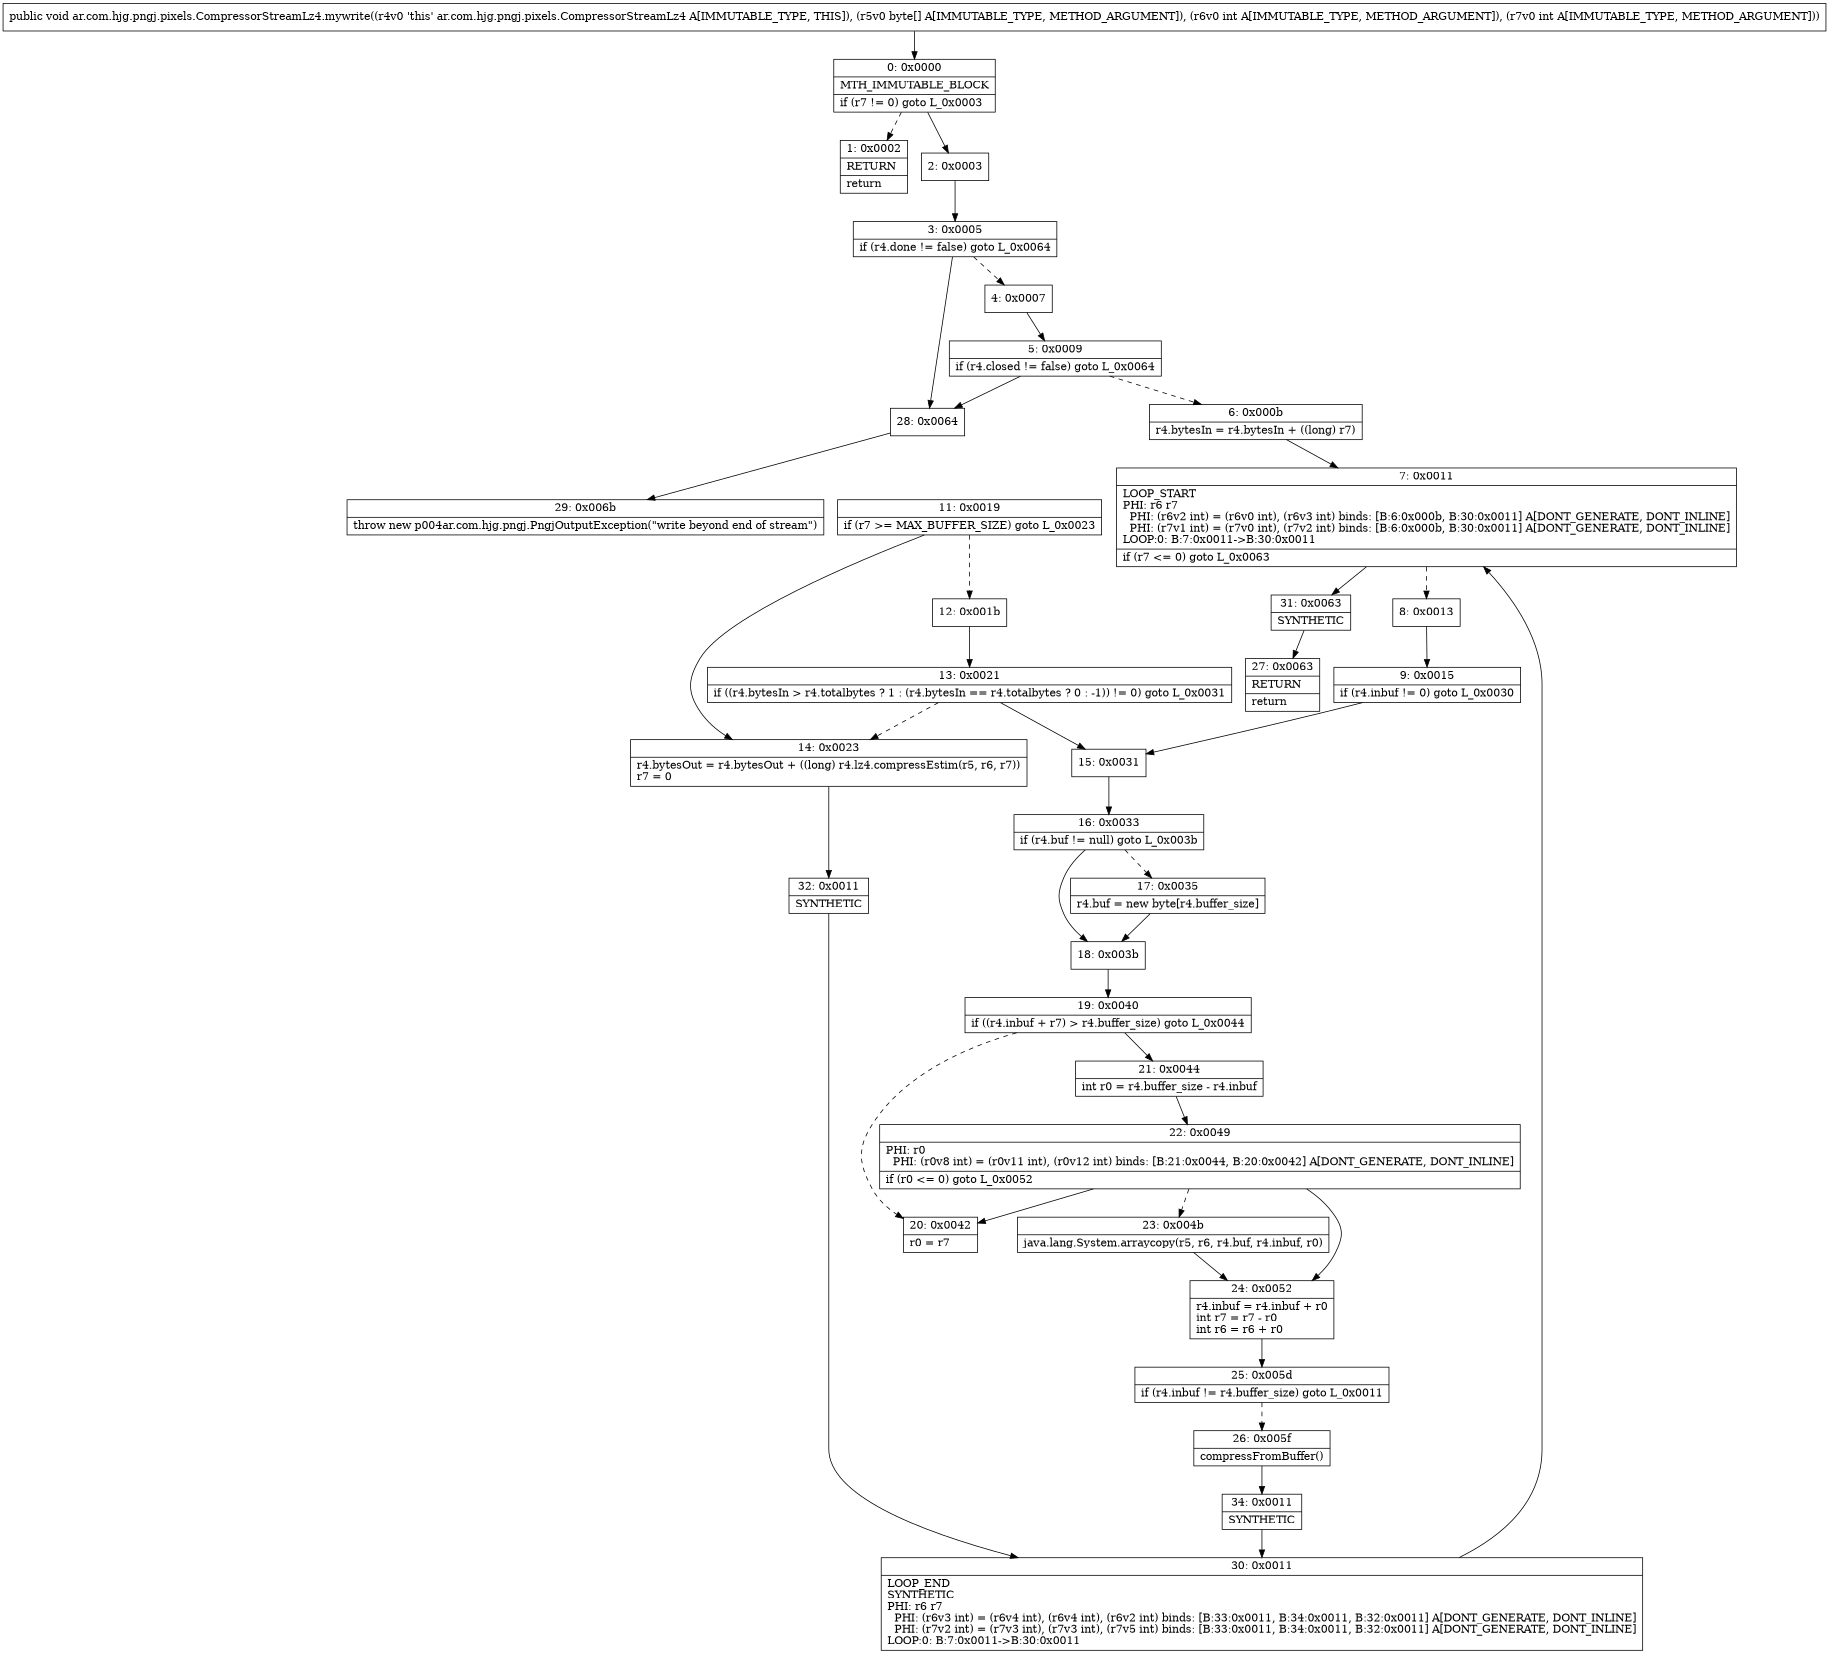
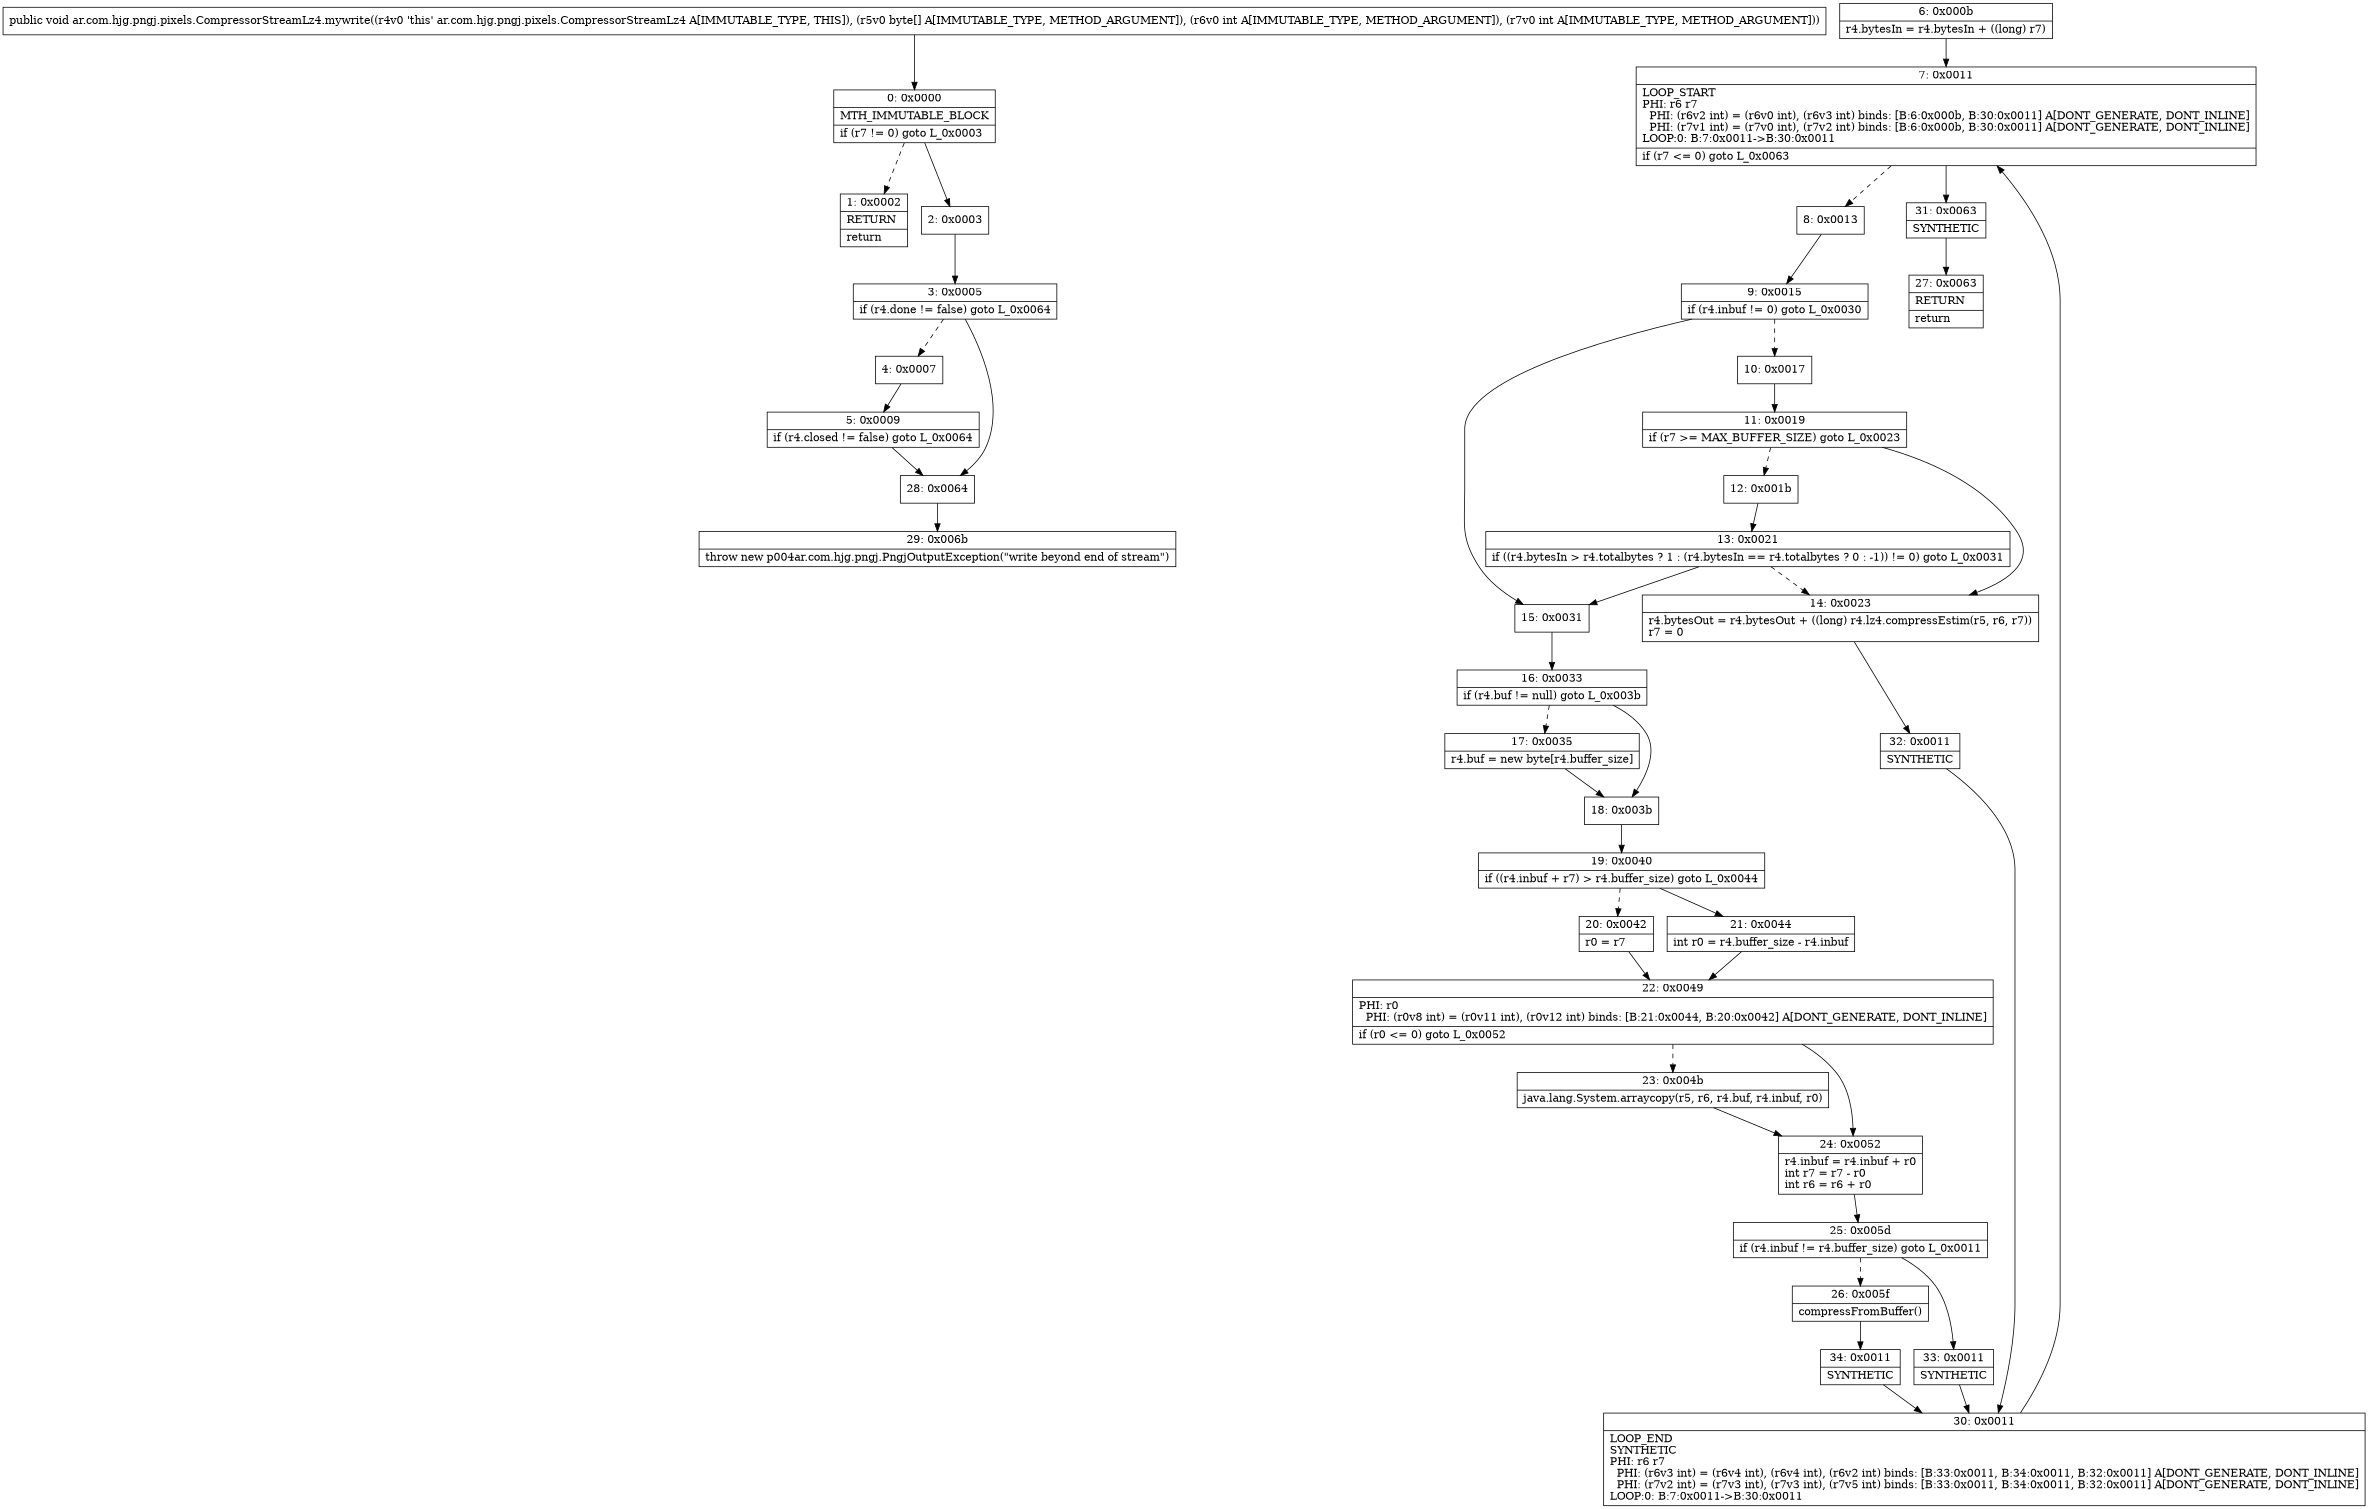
  digraph {
    node [shape=record]
    n1 [label="{0\:\ 0x0000|MTH_IMMUTABLE_BLOCK\l|if (r7 != 0) goto L_0x0003\l}"]
    n2 [label="{1\:\ 0x0002|RETURN\l|return\l}"]
    n3 [label="{2\:\ 0x0003}"]
    n4 [label="{3\:\ 0x0005|if (r4.done != false) goto L_0x0064\l}"]
    n5 [label="{4\:\ 0x0007}"]
    n6 [label="{28\:\ 0x0064}"]
    n7 [label="{5\:\ 0x0009|if (r4.closed != false) goto L_0x0064\l}"]
    n8 [label="{29\:\ 0x006b|throw new p004ar.com.hjg.pngj.PngjOutputException(\"write beyond end of stream\")\l}"]
    n9 [label="{6\:\ 0x000b|r4.bytesIn = r4.bytesIn + ((long) r7)\l}"]
    n10 [label="{7\:\ 0x0011|LOOP_START\lPHI: r6 r7 \l  PHI: (r6v2 int) = (r6v0 int), (r6v3 int) binds: [B:6:0x000b, B:30:0x0011] A[DONT_GENERATE, DONT_INLINE]\l  PHI: (r7v1 int) = (r7v0 int), (r7v2 int) binds: [B:6:0x000b, B:30:0x0011] A[DONT_GENERATE, DONT_INLINE]\lLOOP:0: B:7:0x0011\-\>B:30:0x0011\l|if (r7 \<= 0) goto L_0x0063\l}"]
    n11 [label="{8\:\ 0x0013}"]
    n12 [label="{31\:\ 0x0063|SYNTHETIC\l}"]
    n13 [label="{9\:\ 0x0015|if (r4.inbuf != 0) goto L_0x0030\l}"]
    n14 [label="{27\:\ 0x0063|RETURN\l|return\l}"]
+   n15 [label="{10\:\ 0x0017}"]
    n16 [label="{15\:\ 0x0031}"]
    n17 [label="{11\:\ 0x0019|if (r7 \>= MAX_BUFFER_SIZE) goto L_0x0023\l}"]
    n18 [label="{16\:\ 0x0033|if (r4.buf != null) goto L_0x003b\l}"]
    n19 [label="{12\:\ 0x001b}"]
    n20 [label="{14\:\ 0x0023|r4.bytesOut = r4.bytesOut + ((long) r4.lz4.compressEstim(r5, r6, r7))\lr7 = 0\l}"]
    n21 [label="{13\:\ 0x0021|if ((r4.bytesIn \> r4.totalbytes ? 1 : (r4.bytesIn == r4.totalbytes ? 0 : \-1)) != 0) goto L_0x0031\l}"]
    n22 [label="{32\:\ 0x0011|SYNTHETIC\l}"]
    n23 [label="{30\:\ 0x0011|LOOP_END\lSYNTHETIC\lPHI: r6 r7 \l  PHI: (r6v3 int) = (r6v4 int), (r6v4 int), (r6v2 int) binds: [B:33:0x0011, B:34:0x0011, B:32:0x0011] A[DONT_GENERATE, DONT_INLINE]\l  PHI: (r7v2 int) = (r7v3 int), (r7v3 int), (r7v5 int) binds: [B:33:0x0011, B:34:0x0011, B:32:0x0011] A[DONT_GENERATE, DONT_INLINE]\lLOOP:0: B:7:0x0011\-\>B:30:0x0011\l}"]
    n24 [label="{17\:\ 0x0035|r4.buf = new byte[r4.buffer_size]\l}"]
    n25 [label="{18\:\ 0x003b}"]
    n26 [label="{19\:\ 0x0040|if ((r4.inbuf + r7) \> r4.buffer_size) goto L_0x0044\l}"]
    n27 [label="{20\:\ 0x0042|r0 = r7\l}"]
    n28 [label="{21\:\ 0x0044|int r0 = r4.buffer_size \- r4.inbuf\l}"]
    n29 [label="{22\:\ 0x0049|PHI: r0 \l  PHI: (r0v8 int) = (r0v11 int), (r0v12 int) binds: [B:21:0x0044, B:20:0x0042] A[DONT_GENERATE, DONT_INLINE]\l|if (r0 \<= 0) goto L_0x0052\l}"]
    n30 [label="{23\:\ 0x004b|java.lang.System.arraycopy(r5, r6, r4.buf, r4.inbuf, r0)\l}"]
    n31 [label="{24\:\ 0x0052|r4.inbuf = r4.inbuf + r0\lint r7 = r7 \- r0\lint r6 = r6 + r0\l}"]
    n32 [label="{25\:\ 0x005d|if (r4.inbuf != r4.buffer_size) goto L_0x0011\l}"]
    n33 [label="{26\:\ 0x005f|compressFromBuffer()\l}"]
+   n34 [label="{33\:\ 0x0011|SYNTHETIC\l}"]
    n35 [label="{34\:\ 0x0011|SYNTHETIC\l}"]
    n36 [label="{public void ar.com.hjg.pngj.pixels.CompressorStreamLz4.mywrite((r4v0 'this' ar.com.hjg.pngj.pixels.CompressorStreamLz4 A[IMMUTABLE_TYPE, THIS]), (r5v0 byte[] A[IMMUTABLE_TYPE, METHOD_ARGUMENT]), (r6v0 int A[IMMUTABLE_TYPE, METHOD_ARGUMENT]), (r7v0 int A[IMMUTABLE_TYPE, METHOD_ARGUMENT])) }"]
    n1 -> n2 [style=dashed]
    n1 -> n3
    n3 -> n4
    n4 -> n5 [style=dashed]
    n4 -> n6
    n5 -> n7
    n6 -> n8
    n7 -> n6
-   n7 -> n9 [style=dashed]
    n9 -> n10
    n10 -> n11 [style=dashed]
    n10 -> n12
    n11 -> n13
    n12 -> n14
+   n13 -> n15 [style=dashed]
    n13 -> n16
+   n15 -> n17
    n16 -> n18
    n17 -> n19 [style=dashed]
    n17 -> n20
    n18 -> n24 [style=dashed]
    n18 -> n25
    n19 -> n21
    n20 -> n22
    n21 -> n16
    n21 -> n20 [style=dashed]
    n22 -> n23
    n23 -> n10
    n24 -> n25
    n25 -> n26
    n26 -> n27 [style=dashed]
    n26 -> n28
-   n29 -> n27
+   n27 -> n29
    n28 -> n29
    n29 -> n30 [style=dashed]
    n29 -> n31
    n30 -> n31
    n31 -> n32
    n32 -> n33 [style=dashed]
+   n32 -> n34
    n33 -> n35
+   n34 -> n23
    n35 -> n23
    n36 -> n1
  }
